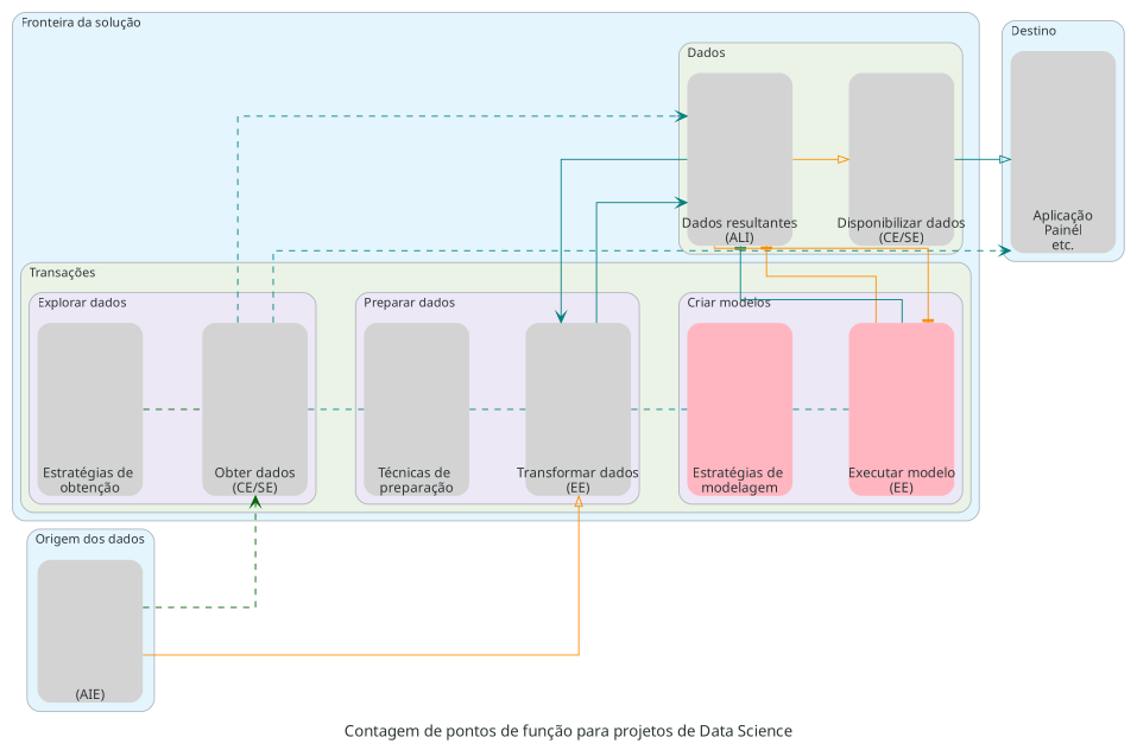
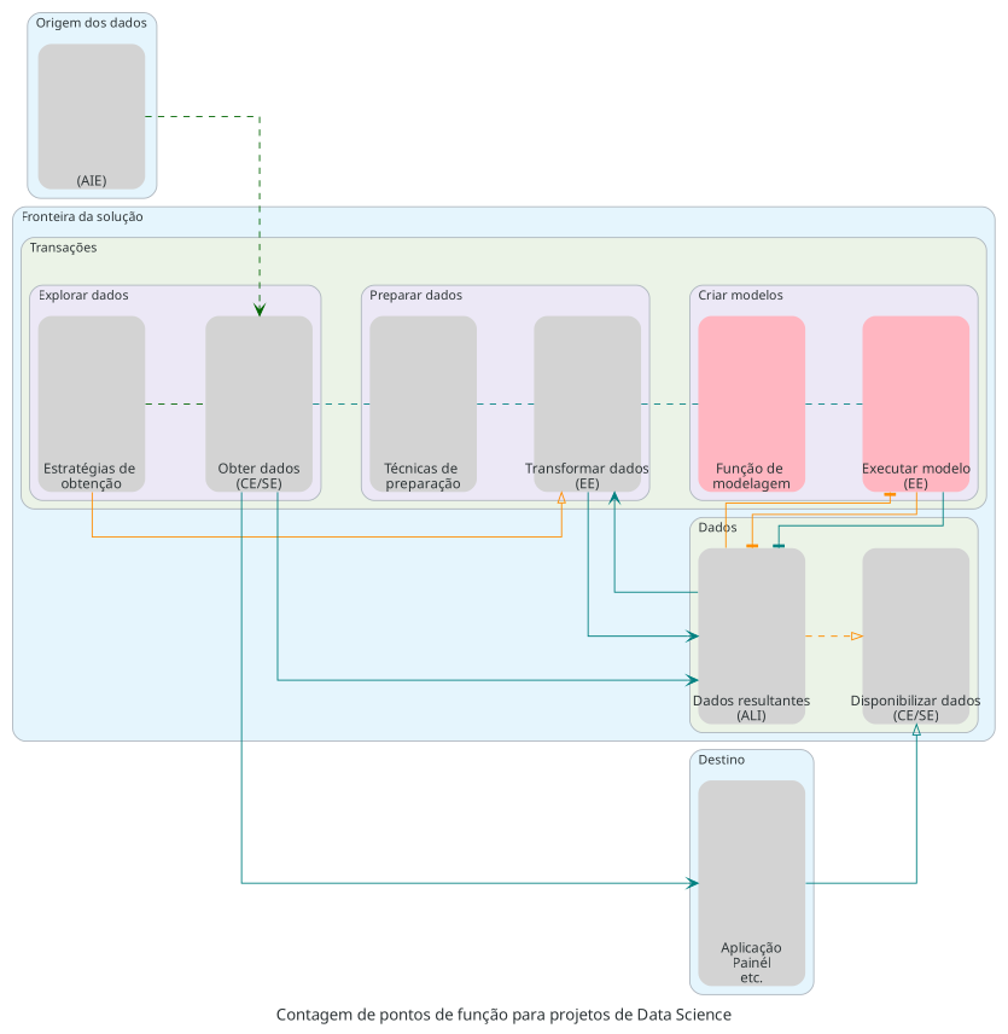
  digraph {
    fontcolor="#2D3436"
    fontname="Sans-Serif"
    fontsize=15
    label="Contagem de pontos de função para projetos de Data Science"
    nodesep=0.60
    rankdir=LR
    ranksep=0.75
    splines=ortho
    node [color=deeppink fillcolor=lightgrey fixedsize=true fontcolor="#2D3436" fontname="Sans-Serif" fontsize=13 labelloc=b shape=none style="rounded,filled"]
    edge [color=teal dir=forward fontcolor="#2D3436" fontname="Sans-Serif" fontsize=13]
    n1 [color=darkgreen height=1.9028 label="(AIE)" width=1.4028]
    n2 [height=2.3056 label="Estratégias de \nobtenção" width=1.4028]
    n3 [color=darkgreen height=2.3056 label="Obter dados\n(CE/SE)" width=1.4028]
    n4 [color=darkgreen height=2.3056 label="Técnicas de \npreparação" width=1.4028]
    n5 [height=2.3056 label="Transformar dados\n(EE)" width=1.4028]
-   n6 [fillcolor=lightpink height=2.3056 label="Estratégias de \nmodelagem" width=1.4028]
+   n6 [fillcolor=lightpink height=2.3056 label="Função de \nmodelagem" width=1.4028]
    n7 [fillcolor=lightpink height=2.3056 label="Executar modelo\n(EE)" width=1.4028]
    n8 [height=2.3056 label="Dados resultantes\n(ALI)" width=1.4028]
    n9 [height=2.3056 label="Disponibilizar dados\n(CE/SE)" width=1.4028]
    n10 [color=darkgreen height=2.6944 label="Aplicação\nPainél\netc." width=1.4028]
    subgraph cluster_1 {
      bgcolor="#E5F5FD"
      fontsize=12
      label="Origem dos dados"
      labeljust=l
      pencolor="#AEB6BE"
      shape=box
      style=rounded
      n1
    }
    subgraph cluster_2 {
      bgcolor="#E5F5FD"
      fontsize=12
      label="Fronteira da solução"
      labeljust=l
      pencolor="#AEB6BE"
      shape=box
      style=rounded
      subgraph cluster_3 {
        bgcolor="#EBF3E7"
        fontsize=12
        label="Transações"
        labeljust=l
        pencolor="#AEB6BE"
        shape=box
        style=rounded
        subgraph cluster_4 {
          bgcolor="#ECE8F6"
          fontsize=12
          label="Explorar dados"
          labeljust=l
          pencolor="#AEB6BE"
          shape=box
          style=rounded
          n2
          n3
        }
        subgraph cluster_5 {
          bgcolor="#ECE8F6"
          fontsize=12
          label="Preparar dados"
          labeljust=l
          pencolor="#AEB6BE"
          shape=box
          style=rounded
          n4
          n5
        }
        subgraph cluster_6 {
          bgcolor="#ECE8F6"
          fontsize=12
          label="Criar modelos"
          labeljust=l
          pencolor="#AEB6BE"
          shape=box
          style=rounded
          n6
          n7
        }
      }
      subgraph cluster_7 {
        bgcolor="#EBF3E7"
        fontsize=12
        label=Dados
        labeljust=l
        pencolor="#AEB6BE"
        shape=box
        style=rounded
        n8
        n9
      }
    }
    subgraph cluster_8 {
      bgcolor="#E5F5FD"
      fontsize=12
      label=Destino
      labeljust=l
      pencolor="#AEB6BE"
      shape=box
      style=rounded
      n10
    }
    n1 -> n3 [arrowhead=vee color=darkgreen style=dashed]
-   n1 -> n5 [arrowhead=onormal color=darkorange]
+   n2 -> n5 [arrowhead=onormal color=darkorange]
    n2 -> n3 [color=darkgreen dir=none style=dashed]
    n3 -> n4 [dir=none style=dashed]
-   n3 -> n8 [arrowhead=vee style=dashed]
-   n3 -> n10 [arrowhead=vee style=dashed]
+   n3 -> n8 [arrowhead=vee]
+   n3 -> n10 [arrowhead=vee]
    n4 -> n5 [dir=none style=dashed]
    n5 -> n6 [dir=none style=dashed]
    n5 -> n8 [arrowhead=vee]
    n6 -> n7 [dir=none style=dashed]
    n7 -> n8 [arrowhead=tee color=darkorange]
    n7 -> n8 [arrowhead=tee]
    n8 -> n5 [arrowhead=vee]
    n8 -> n7 [arrowhead=tee color=darkorange]
-   n8 -> n9 [arrowhead=onormal color=darkorange]
-   n9 -> n10 [arrowhead=onormal]
+   n8 -> n9 [arrowhead=onormal color=darkorange style=dashed]
+   n10 -> n9 [arrowhead=onormal]
  }
